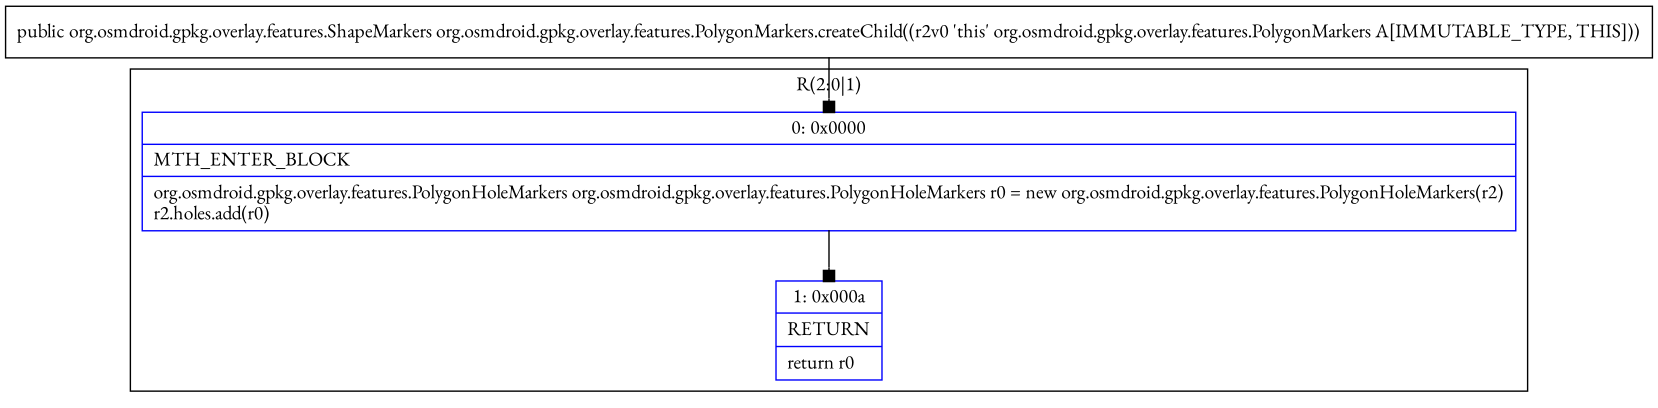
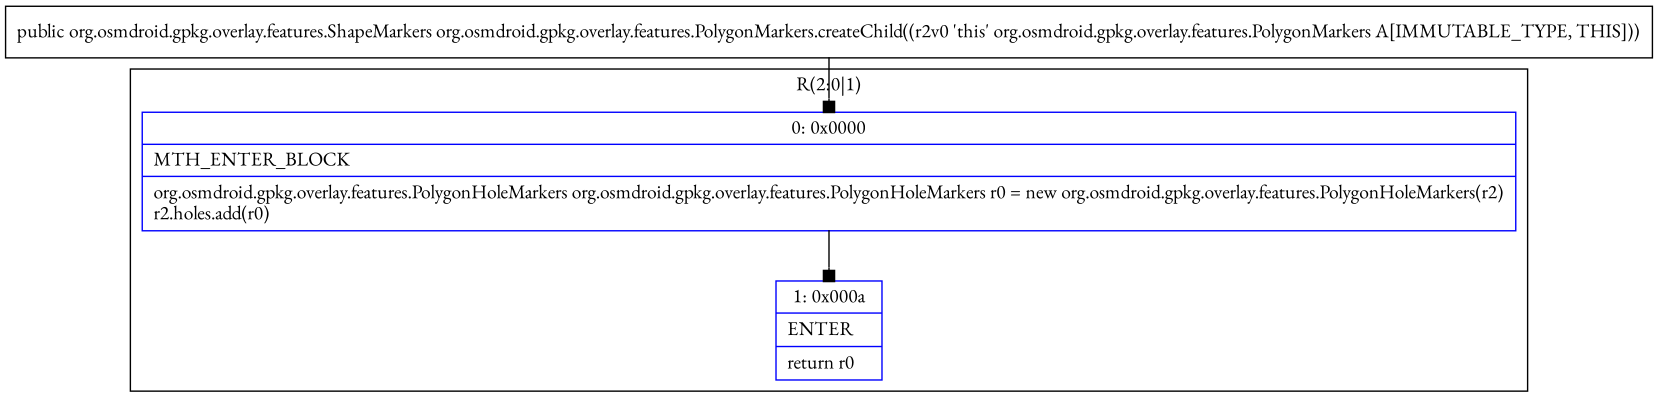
  digraph {
    fontname="EB Garamond"
    node [color=blue shape=record fontname="EB Garamond"]
    edge [arrowhead=box fontname="EB Garamond"]
    n1 [label="{0\:\ 0x0000|MTH_ENTER_BLOCK\l|org.osmdroid.gpkg.overlay.features.PolygonHoleMarkers org.osmdroid.gpkg.overlay.features.PolygonHoleMarkers r0 = new org.osmdroid.gpkg.overlay.features.PolygonHoleMarkers(r2)\lr2.holes.add(r0)\l}"]
-   n2 [label="{1\:\ 0x000a|RETURN\l|return r0\l}"]
+   n2 [label="{1\:\ 0x000a|ENTER\l|return r0\l}"]
    n3 [label="{public org.osmdroid.gpkg.overlay.features.ShapeMarkers org.osmdroid.gpkg.overlay.features.PolygonMarkers.createChild((r2v0 'this' org.osmdroid.gpkg.overlay.features.PolygonMarkers A[IMMUTABLE_TYPE, THIS])) }" color=""]
    subgraph cluster_1 {
      label="R(2:0|1)"
      n1
      n2
    }
    n1 -> n2
    n3 -> n1
  }
